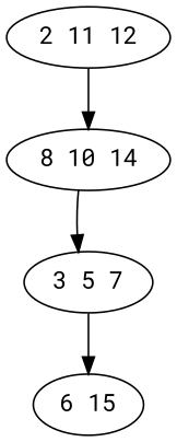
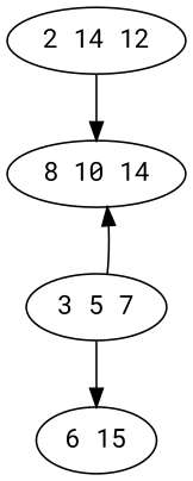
  digraph {
    fontname="Roboto Mono"
    node [fontname="Roboto Mono"]
    edge [fontname="Roboto Mono"]
-   n1 [label="2 11 12"]
+   n1 [label="2 14 12"]
    n2 [label="8 10 14"]
    n3 [label="3 5 7"]
    n4 [label="6 15"]
    n1 -> n2
-   n2 -> n3
+   n3 -> n2
    n3 -> n4
  }
